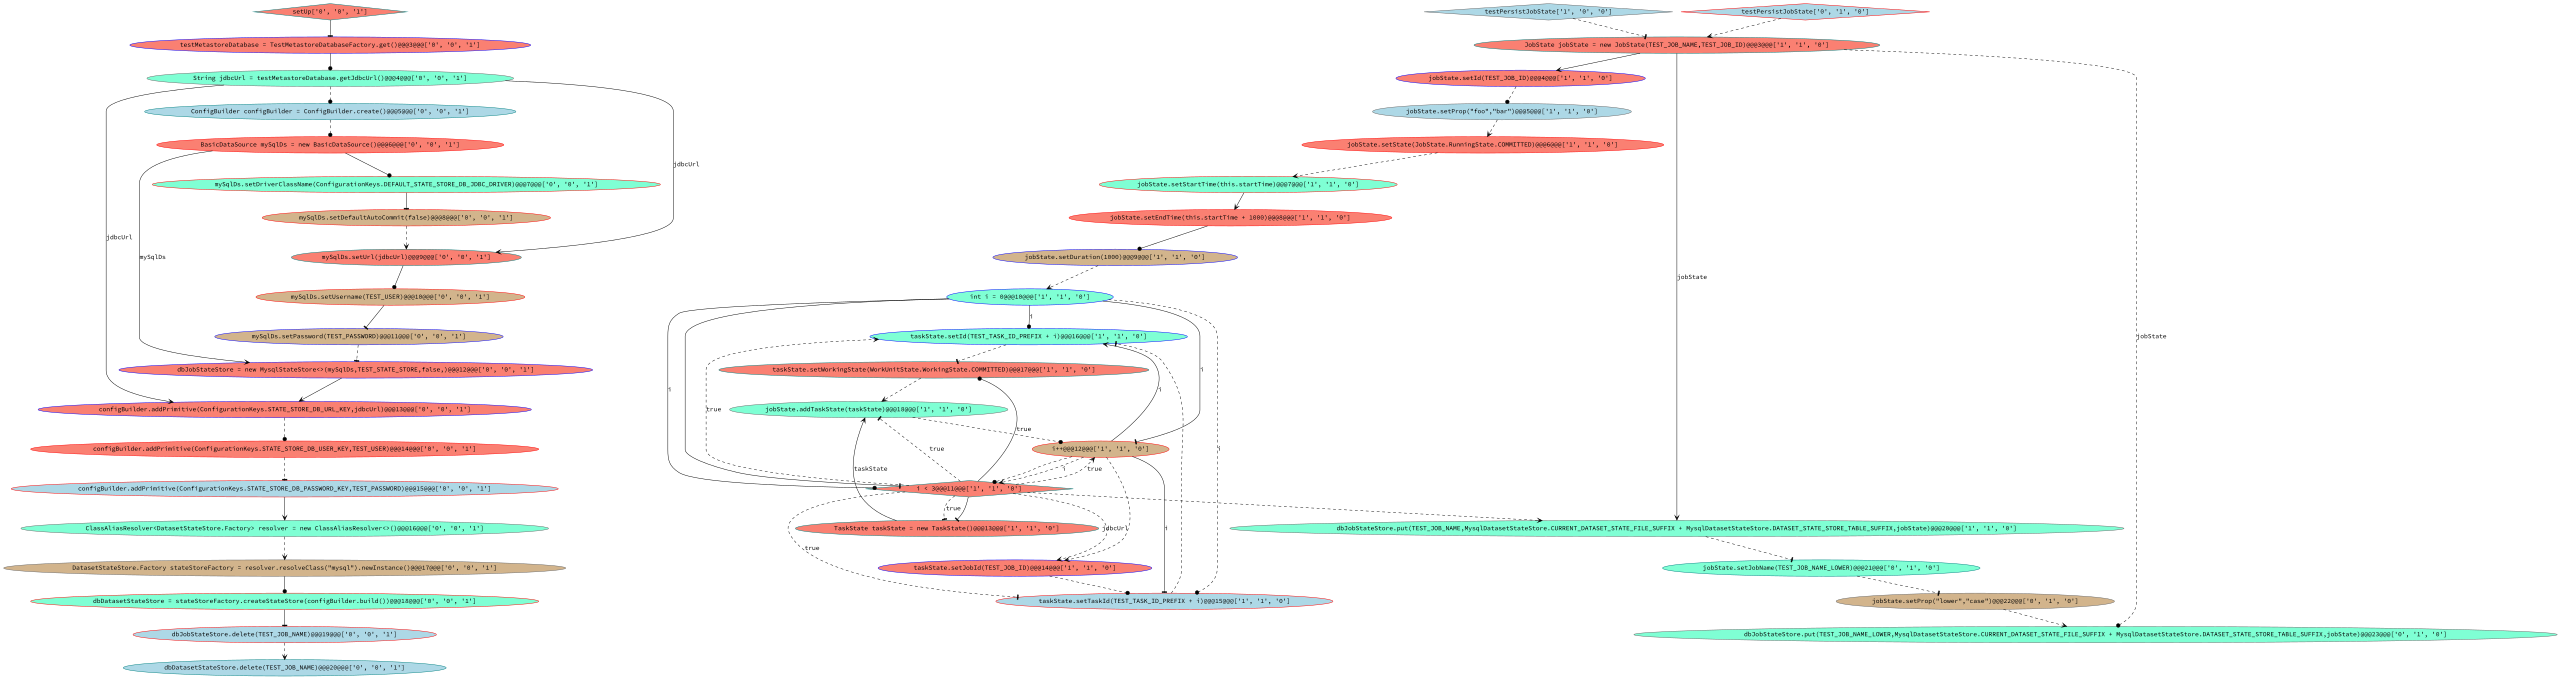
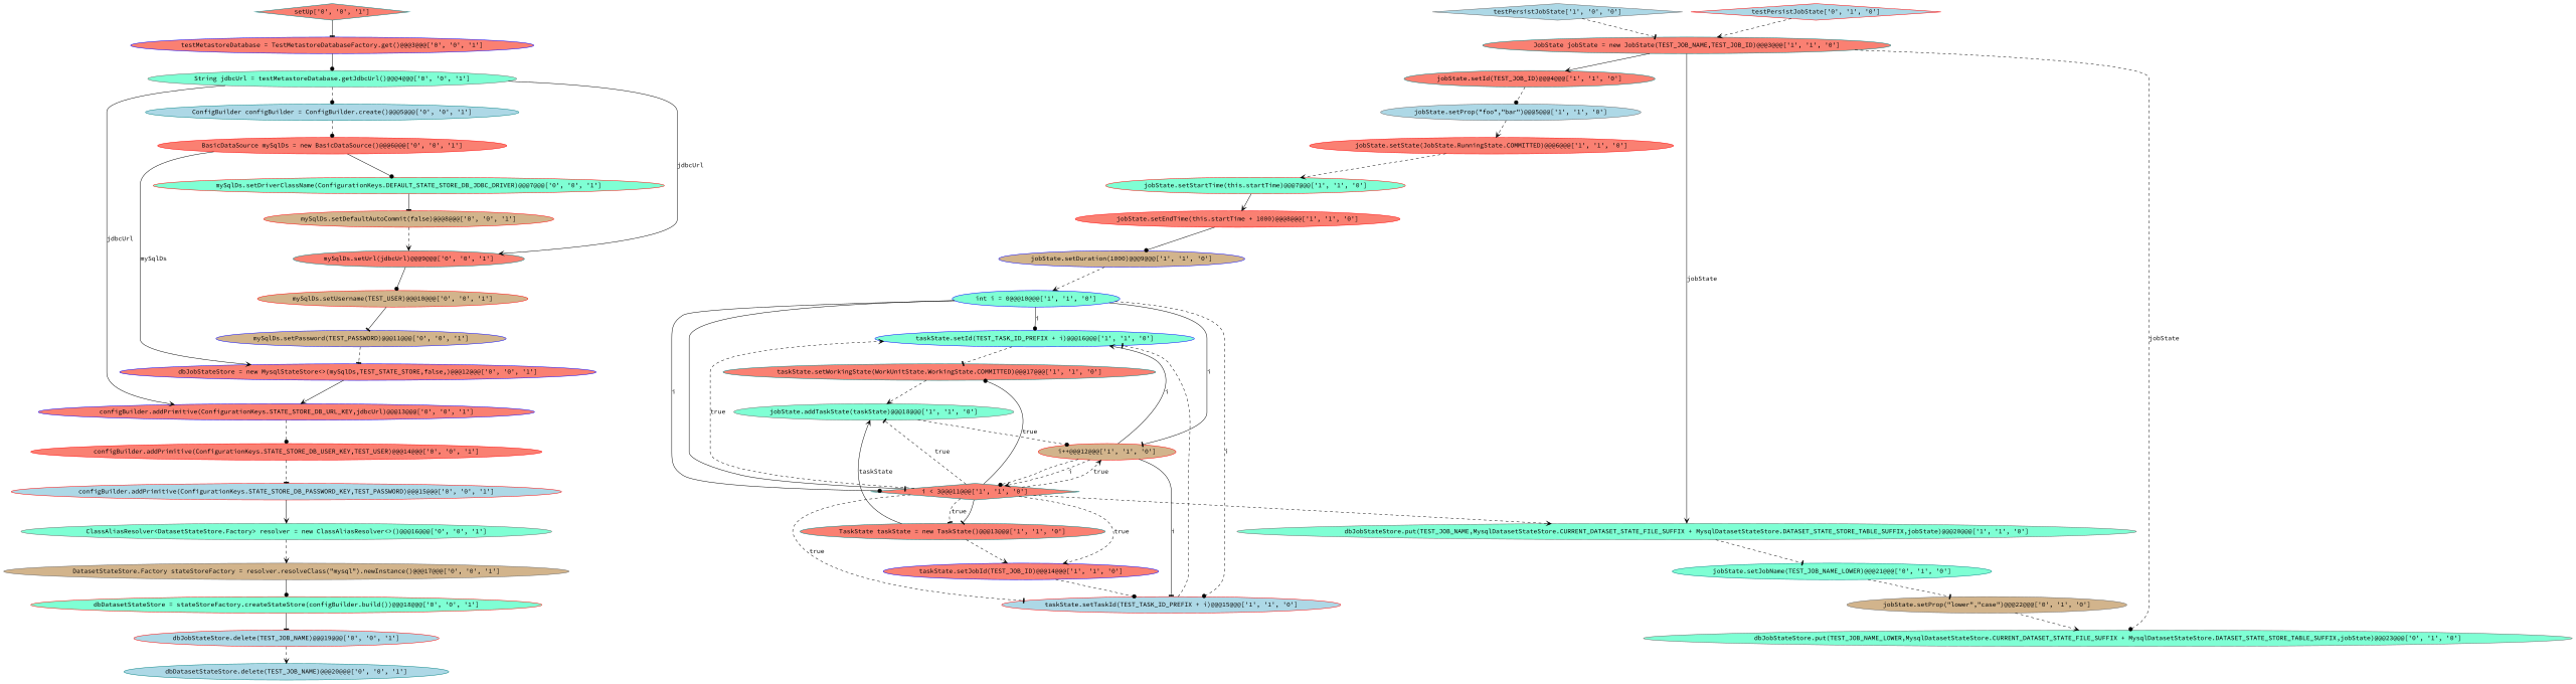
  digraph {
    fontname="Source Code Pro"
    node [color=red fillcolor=salmon fontname="Source Code Pro" shape=ellipse style=filled]
    edge [arrowhead=vee fontname="Source Code Pro" style=dashed]
    n1 [color=blue fillcolor=tan label="mySqlDs.setPassword(TEST_PASSWORD)@@@11@@@['0', '0', '1']"]
    n2 [color=blue label="dbJobStateStore = new MysqlStateStore<>(mySqlDs,TEST_STATE_STORE,false,)@@@12@@@['0', '0', '1']"]
    n3 [color=blue label="configBuilder.addPrimitive(ConfigurationKeys.STATE_STORE_DB_URL_KEY,jdbcUrl)@@@13@@@['0', '0', '1']"]
    n4 [color=gray40 fillcolor=tan label="jobState.setProp(\"lower\",\"case\")@@@22@@@['0', '1', '0']"]
    n5 [color=gray40 fillcolor=aquamarine label="dbJobStateStore.put(TEST_JOB_NAME_LOWER,MysqlDatasetStateStore.CURRENT_DATASET_STATE_FILE_SUFFIX + MysqlDatasetStateStore.DATASET_STATE_STORE_TABLE_SUFFIX,jobState)@@@23@@@['0', '1', '0']"]
    n6 [color=gray40 fillcolor=lightblue label="jobState.setProp(\"foo\",\"bar\")@@@5@@@['1', '1', '0']"]
    n7 [label="jobState.setState(JobState.RunningState.COMMITTED)@@@6@@@['1', '1', '0']"]
    n8 [fillcolor=aquamarine label="jobState.setStartTime(this.startTime)@@@7@@@['1', '1', '0']"]
-   n9 [color=blue label="jobState.setId(TEST_JOB_ID)@@@4@@@['1', '1', '0']"]
+   n9 [color=teal label="jobState.setId(TEST_JOB_ID)@@@4@@@['1', '1', '0']"]
    n10 [color=blue fillcolor=aquamarine label="int i = 0@@@10@@@['1', '1', '0']"]
    n11 [color=blue fillcolor=aquamarine label="taskState.setId(TEST_TASK_ID_PREFIX + i)@@@16@@@['1', '1', '0']"]
    n12 [color=teal label="i < 3@@@11@@@['1', '1', '0']" shape=diamond]
    n13 [fillcolor=tan label="i++@@@12@@@['1', '1', '0']"]
    n14 [fillcolor=lightblue label="taskState.setTaskId(TEST_TASK_ID_PREFIX + i)@@@15@@@['1', '1', '0']"]
    n15 [color=teal label="taskState.setWorkingState(WorkUnitState.WorkingState.COMMITTED)@@@17@@@['1', '1', '0']"]
    n16 [color=gray40 fillcolor=aquamarine label="jobState.addTaskState(taskState)@@@18@@@['1', '1', '0']"]
    n17 [color=teal label="TaskState taskState = new TaskState()@@@13@@@['1', '1', '0']"]
    n18 [color=blue label="taskState.setJobId(TEST_JOB_ID)@@@14@@@['1', '1', '0']"]
    n19 [color=gray40 fillcolor=aquamarine label="dbJobStateStore.put(TEST_JOB_NAME,MysqlDatasetStateStore.CURRENT_DATASET_STATE_FILE_SUFFIX + MysqlDatasetStateStore.DATASET_STATE_STORE_TABLE_SUFFIX,jobState)@@@20@@@['1', '1', '0']"]
    n20 [color=gray40 fillcolor=tan label="DatasetStateStore.Factory stateStoreFactory = resolver.resolveClass(\"mysql\").newInstance()@@@17@@@['0', '0', '1']"]
    n21 [fillcolor=aquamarine label="dbDatasetStateStore = stateStoreFactory.createStateStore(configBuilder.build())@@@18@@@['0', '0', '1']"]
    n22 [fillcolor=lightblue label="dbJobStateStore.delete(TEST_JOB_NAME)@@@19@@@['0', '0', '1']"]
    n23 [label="configBuilder.addPrimitive(ConfigurationKeys.STATE_STORE_DB_USER_KEY,TEST_USER)@@@14@@@['0', '0', '1']"]
    n24 [fillcolor=lightblue label="configBuilder.addPrimitive(ConfigurationKeys.STATE_STORE_DB_PASSWORD_KEY,TEST_PASSWORD)@@@15@@@['0', '0', '1']"]
    n25 [color=teal fillcolor=lightblue label="ConfigBuilder configBuilder = ConfigBuilder.create()@@@5@@@['0', '0', '1']"]
    n26 [label="BasicDataSource mySqlDs = new BasicDataSource()@@@6@@@['0', '0', '1']"]
    n27 [fillcolor=aquamarine label="mySqlDs.setDriverClassName(ConfigurationKeys.DEFAULT_STATE_STORE_DB_JDBC_DRIVER)@@@7@@@['0', '0', '1']"]
    n28 [color=gray40 fillcolor=aquamarine label="String jdbcUrl = testMetastoreDatabase.getJdbcUrl()@@@4@@@['0', '0', '1']"]
    n29 [color=teal label="mySqlDs.setUrl(jdbcUrl)@@@9@@@['0', '0', '1']"]
    n30 [fillcolor=tan label="mySqlDs.setUsername(TEST_USER)@@@10@@@['0', '0', '1']"]
    n31 [color=blue fillcolor=tan label="jobState.setDuration(1000)@@@9@@@['1', '1', '0']"]
    n32 [color=gray40 fillcolor=aquamarine label="ClassAliasResolver<DatasetStateStore.Factory> resolver = new ClassAliasResolver<>()@@@16@@@['0', '0', '1']"]
    n33 [fillcolor=tan label="mySqlDs.setDefaultAutoCommit(false)@@@8@@@['0', '0', '1']"]
    n34 [label="jobState.setEndTime(this.startTime + 1000)@@@8@@@['1', '1', '0']"]
    n35 [color=gray40 fillcolor=lightblue label="testPersistJobState['1', '0', '0']" shape=diamond]
    n36 [color=teal label="JobState jobState = new JobState(TEST_JOB_NAME,TEST_JOB_ID)@@@3@@@['1', '1', '0']"]
    n37 [color=teal fillcolor=aquamarine label="jobState.setJobName(TEST_JOB_NAME_LOWER)@@@21@@@['0', '1', '0']"]
    n38 [color=teal label="setUp['0', '0', '1']" shape=diamond]
    n39 [color=blue label="testMetastoreDatabase = TestMetastoreDatabaseFactory.get()@@@3@@@['0', '0', '1']"]
    n40 [color=teal fillcolor=lightblue label="dbDatasetStateStore.delete(TEST_JOB_NAME)@@@20@@@['0', '0', '1']"]
    n41 [fillcolor=lightblue label="testPersistJobState['0', '1', '0']" shape=diamond]
    n1 -> n2 [arrowhead=tee]
    n2 -> n3 [style=solid]
    n3 -> n23 [arrowhead=dot]
    n4 -> n5
    n6 -> n7
    n7 -> n8
    n8 -> n34 [style=solid]
    n9 -> n6 [arrowhead=dot]
    n10 -> n11 [arrowhead=dot label=i style=solid]
    n10 -> n12 [arrowhead=dot label=i style=solid]
    n10 -> n12 [arrowhead=tee style=solid]
    n10 -> n13 [arrowhead=tee label=i style=solid]
    n10 -> n14 [arrowhead=dot label=i]
    n11 -> n15 [arrowhead=tee]
    n12 -> n11 [label=true]
    n12 -> n13 [label=true]
    n12 -> n14 [arrowhead=tee label=true]
    n12 -> n15 [arrowhead=dot label=true style=solid]
    n12 -> n16 [arrowhead=tee label=true]
    n12 -> n17 [arrowhead=tee style=solid]
    n12 -> n17 [arrowhead=tee label=true]
-   n12 -> n18 [label=jdbcUrl]
+   n12 -> n18 [label=true]
    n12 -> n19
    n13 -> n11 [label=i style=solid]
    n13 -> n12 [label=i]
    n13 -> n12 [arrowhead=dot]
    n13 -> n14 [arrowhead=tee label=i style=solid]
    n14 -> n11 [arrowhead=tee]
    n15 -> n16
    n16 -> n13 [arrowhead=dot]
    n17 -> n16 [label=taskState style=solid]
-   n13 -> n18
+   n17 -> n18
    n18 -> n14 [arrowhead=dot]
    n19 -> n37 [arrowhead=tee]
    n20 -> n21 [arrowhead=dot style=solid]
    n21 -> n22 [arrowhead=tee style=solid]
    n22 -> n40
    n23 -> n24 [arrowhead=tee]
    n24 -> n32 [style=solid]
    n25 -> n26 [arrowhead=dot]
    n26 -> n2 [label=mySqlDs style=solid]
    n26 -> n27 [arrowhead=dot style=solid]
    n27 -> n33 [arrowhead=tee style=solid]
    n28 -> n3 [label=jdbcUrl style=solid]
    n28 -> n25 [arrowhead=dot]
    n28 -> n29 [label=jdbcUrl style=solid]
    n29 -> n30 [arrowhead=dot style=solid]
    n30 -> n1 [arrowhead=tee style=solid]
    n31 -> n10
    n32 -> n20
    n33 -> n29
    n34 -> n31 [arrowhead=dot style=solid]
    n35 -> n36 [arrowhead=tee]
    n36 -> n5 [arrowhead=dot label=jobState]
    n36 -> n9 [style=solid]
    n36 -> n19 [label=jobState style=solid]
    n37 -> n4 [arrowhead=tee]
    n38 -> n39 [arrowhead=tee style=solid]
    n39 -> n28 [arrowhead=dot style=solid]
    n41 -> n36
  }
